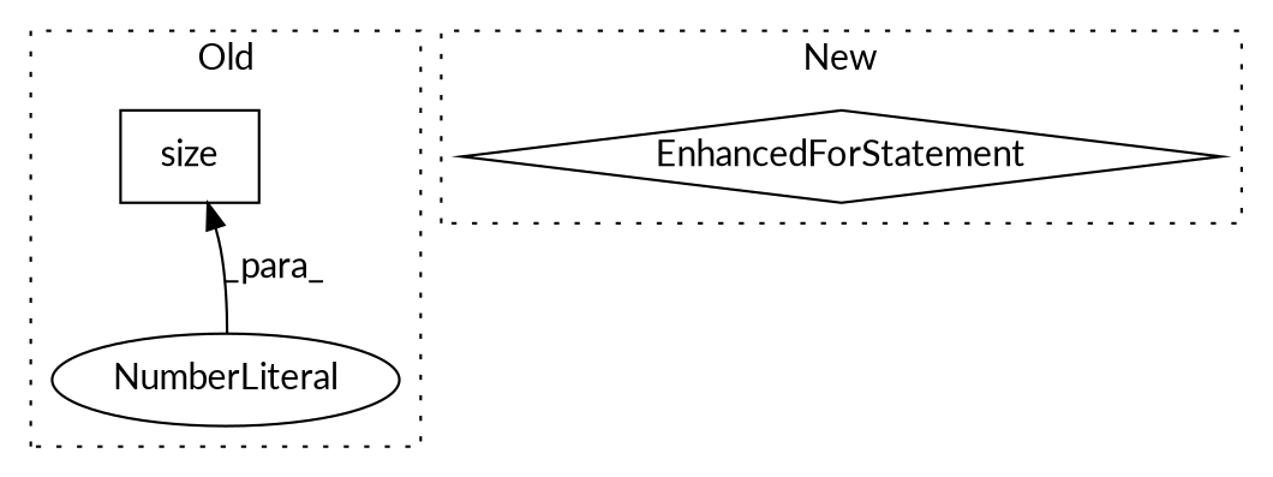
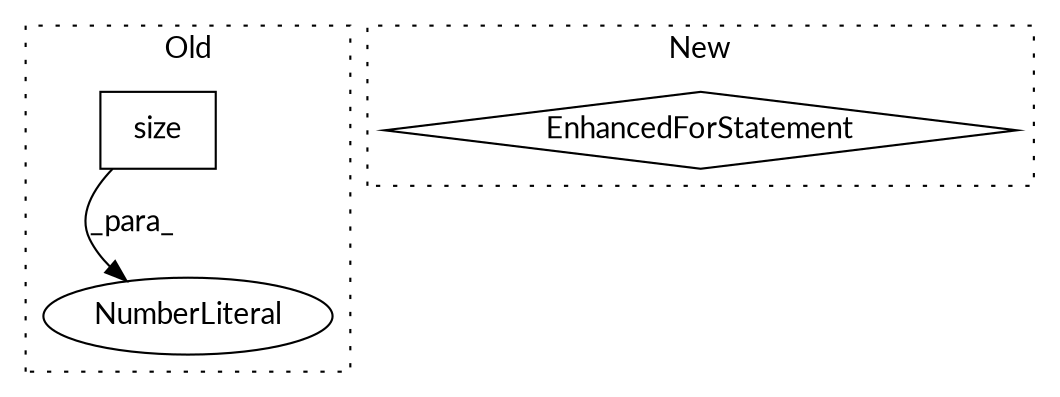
  digraph {
    fontname=Lato
    node [fontname=Lato]
    n1 [a=32 l="5,1" label=size s="4754,4760" shape=box]
    n2 [a=34 l=1 label=NumberLiteral s=4759 shape=ellipse]
    n3 [a=70 l="88,3" label=EnhancedForStatement s="6298,6528" shape=diamond]
    subgraph cluster_1 {
      label=Old
      style=dotted
      n1
      n2
    }
    subgraph cluster_2 {
      label=New
      style=dotted
      n3
    }
-   n2 -> n1 [label=_para_ fontname=Lato]
+   n1 -> n2 [label=_para_ fontname=Lato]
  }
